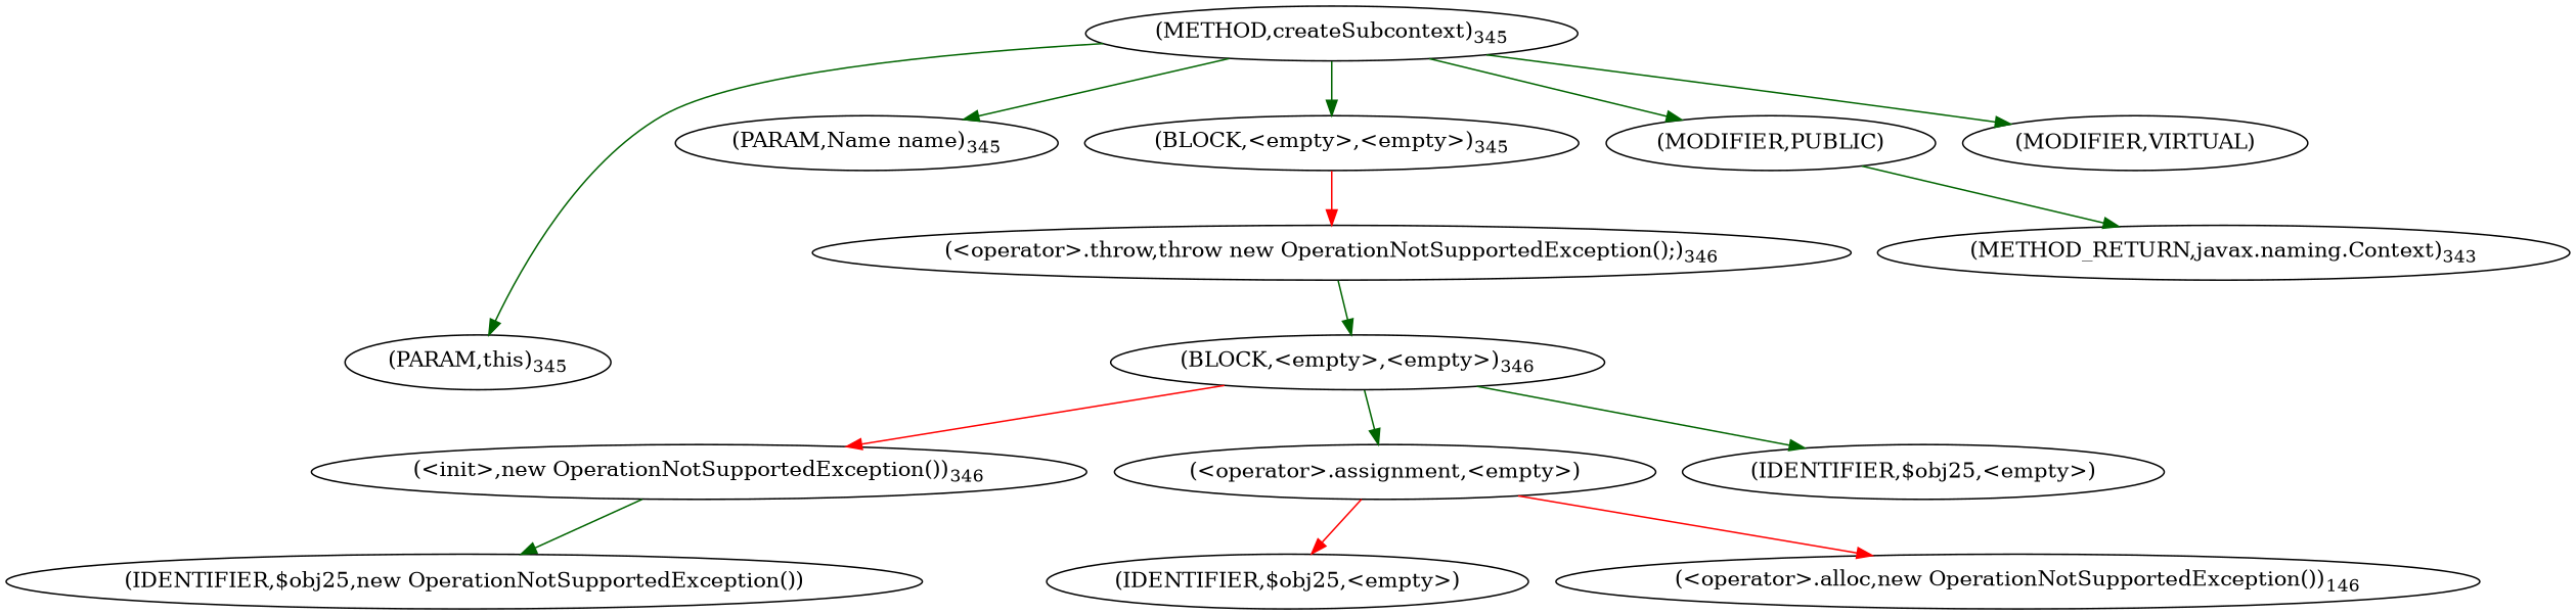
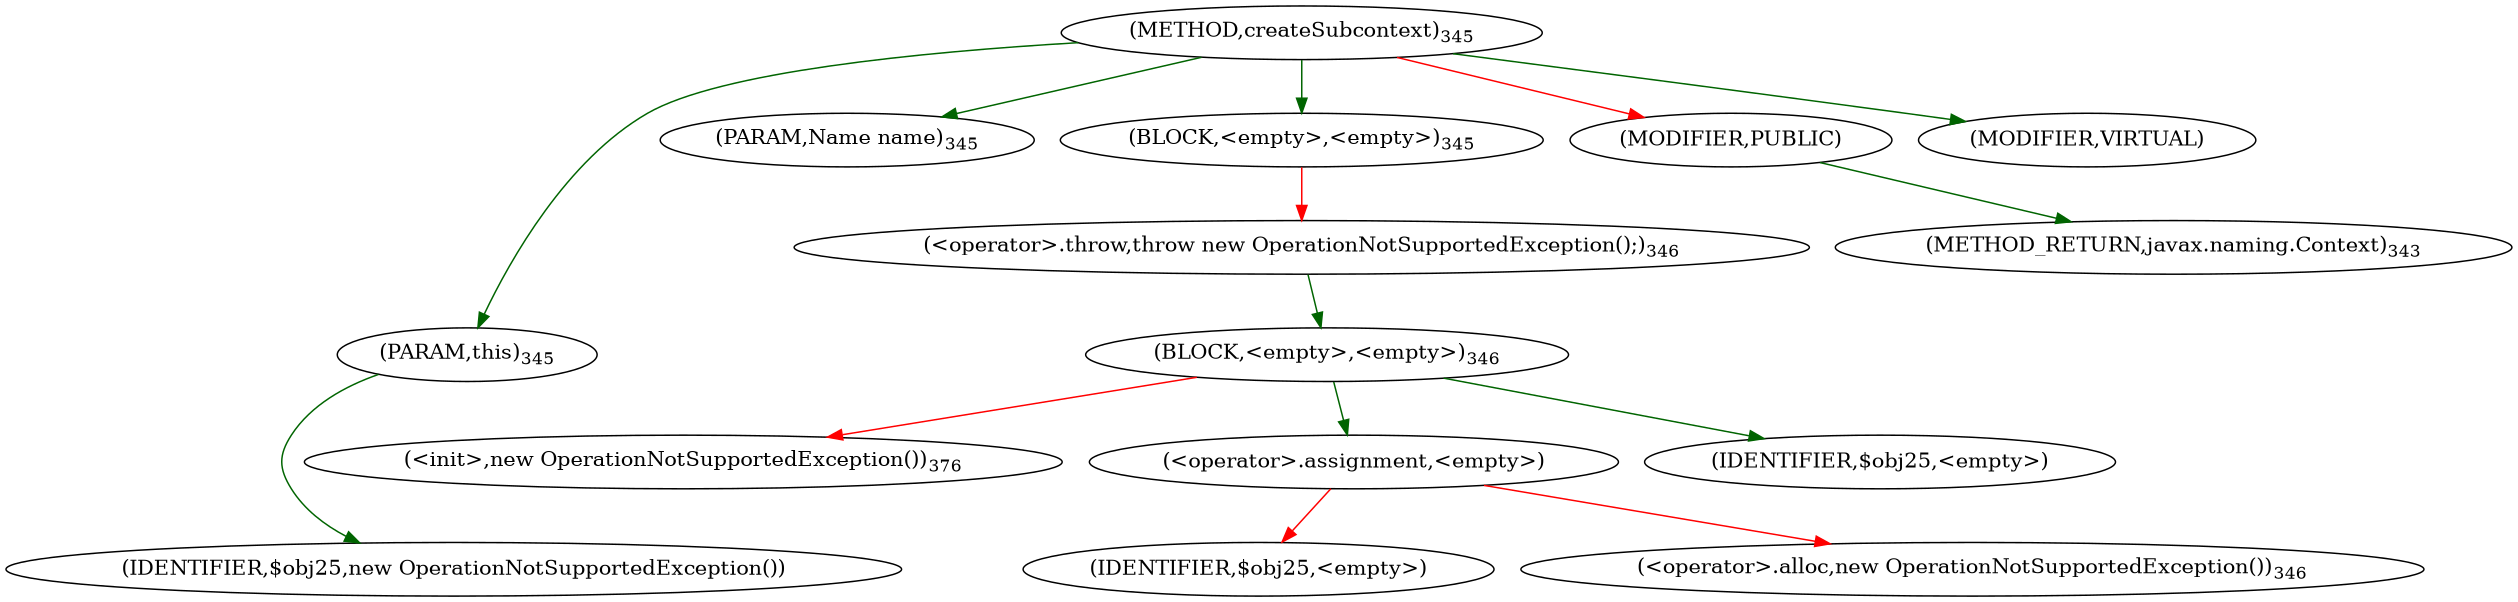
  digraph {
    edge [color=darkgreen]
    n1 [label=<(METHOD,createSubcontext)<SUB>345</SUB>>]
    n2 [label=<(PARAM,this)<SUB>345</SUB>>]
    n3 [label=<(PARAM,Name name)<SUB>345</SUB>>]
    n4 [label=<(BLOCK,&lt;empty&gt;,&lt;empty&gt;)<SUB>345</SUB>>]
    n5 [label=<(MODIFIER,PUBLIC)>]
    n6 [label=<(MODIFIER,VIRTUAL)>]
    n7 [label=<(&lt;operator&gt;.throw,throw new OperationNotSupportedException();)<SUB>346</SUB>>]
    n8 [label=<(METHOD_RETURN,javax.naming.Context)<SUB>343</SUB>>]
    n9 [label=<(BLOCK,&lt;empty&gt;,&lt;empty&gt;)<SUB>346</SUB>>]
    n10 [label=<(&lt;operator&gt;.assignment,&lt;empty&gt;)>]
-   n11 [label=<(&lt;init&gt;,new OperationNotSupportedException())<SUB>346</SUB>>]
+   n11 [label=<(&lt;init&gt;,new OperationNotSupportedException())<SUB>376</SUB>>]
    n12 [label=<(IDENTIFIER,$obj25,&lt;empty&gt;)>]
    n13 [label=<(IDENTIFIER,$obj25,&lt;empty&gt;)>]
-   n14 [label=<(&lt;operator&gt;.alloc,new OperationNotSupportedException())<SUB>146</SUB>>]
+   n14 [label=<(&lt;operator&gt;.alloc,new OperationNotSupportedException())<SUB>346</SUB>>]
    n15 [label=<(IDENTIFIER,$obj25,new OperationNotSupportedException())>]
    n1 -> n2
    n1 -> n3
    n1 -> n4
-   n1 -> n5
+   n1 -> n5 [color=red]
    n1 -> n6
    n4 -> n7 [color=red]
    n5 -> n8
    n7 -> n9
    n9 -> n10
    n9 -> n11 [color=red]
    n9 -> n12
    n10 -> n13 [color=red]
    n10 -> n14 [color=red]
-   n11 -> n15
+   n2 -> n15
  }
